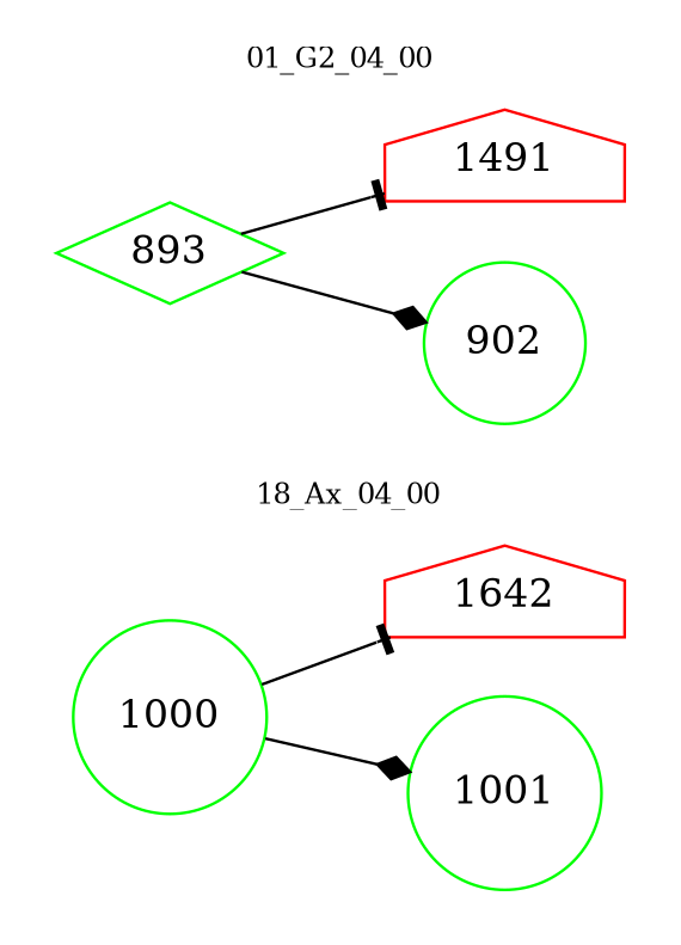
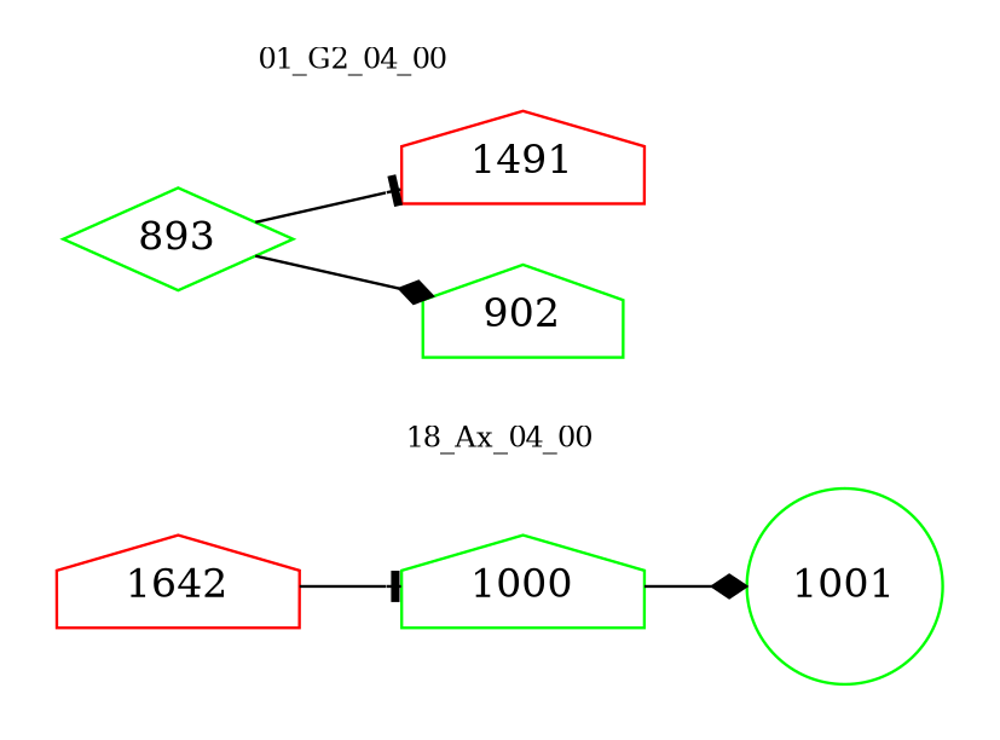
  digraph {
    rankdir=LR
    node [color=green shape=circle]
    edge [arrowhead=diamond color=black]
-   n1 [label=1000]
+   n1 [label=1000 shape=house]
    n2 [label=1001]
    n3 [color=red label=1642 shape=house]
    n4 [label=893 shape=diamond]
-   n5 [label=902]
+   n5 [label=902 shape=house]
    n6 [color=red label=1491 shape=house]
    subgraph cluster_1 {
      color=white
      fontsize=10
      label="18_Ax_04_00"
      n1
      n2
      n3
    }
    subgraph cluster_2 {
      color=white
      fontsize=10
      label="01_G2_04_00"
      n4
      n5
      n6
    }
    n1 -> n2
-   n1 -> n3 [arrowhead=tee]
+   n3 -> n1 [arrowhead=tee]
    n4 -> n5
    n4 -> n6 [arrowhead=tee]
  }
